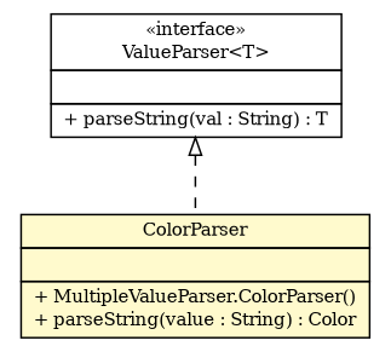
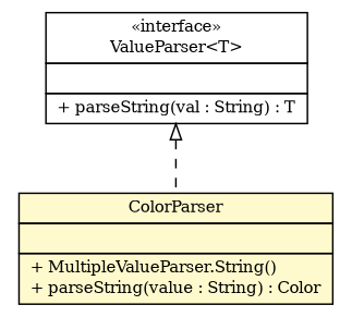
  digraph {
    nodesep=0.25
    ranksep=0.5
    fontname="DejaVu Serif"
    node [fontcolor=black fontname="DejaVu Serif" fontsize=10.0 shape=plaintext]
-   n1 [label=<<table title="com.vectorprint.configuration.parameters.MultipleValueParser.ColorParser" border="0" cellborder="1" cellspacing="0" cellpadding="2" port="p" bgcolor="lemonChiffon" href="./MultipleValueParser.ColorParser.html"> 		<tr><td><table border="0" cellspacing="0" cellpadding="1"> <tr><td align="center" balign="center"> ColorParser </td></tr> 		</table></td></tr> 		<tr><td><table border="0" cellspacing="0" cellpadding="1"> <tr><td align="left" balign="left">  </td></tr> 		</table></td></tr> 		<tr><td><table border="0" cellspacing="0" cellpadding="1"> <tr><td align="left" balign="left"> + MultipleValueParser.ColorParser() </td></tr> <tr><td align="left" balign="left"> + parseString(value : String) : Color </td></tr> 		</table></td></tr> 		</table>>]
+   n1 [label=<<table title="com.vectorprint.configuration.parameters.MultipleValueParser.ColorParser" border="0" cellborder="1" cellspacing="0" cellpadding="2" port="p" bgcolor="lemonChiffon" href="./MultipleValueParser.ColorParser.html"> 		<tr><td><table border="0" cellspacing="0" cellpadding="1"> <tr><td align="center" balign="center"> ColorParser </td></tr> 		</table></td></tr> 		<tr><td><table border="0" cellspacing="0" cellpadding="1"> <tr><td align="left" balign="left">  </td></tr> 		</table></td></tr> 		<tr><td><table border="0" cellspacing="0" cellpadding="1"> <tr><td align="left" balign="left"> + MultipleValueParser.String() </td></tr> <tr><td align="left" balign="left"> + parseString(value : String) : Color </td></tr> 		</table></td></tr> 		</table>>]
    n2 [label=<<table title="com.vectorprint.configuration.parameters.ValueParser" border="0" cellborder="1" cellspacing="0" cellpadding="2" port="p" href="./ValueParser.html"> 		<tr><td><table border="0" cellspacing="0" cellpadding="1"> <tr><td align="center" balign="center"> &#171;interface&#187; </td></tr> <tr><td align="center" balign="center"> ValueParser&lt;T&gt; </td></tr> 		</table></td></tr> 		<tr><td><table border="0" cellspacing="0" cellpadding="1"> <tr><td align="left" balign="left">  </td></tr> 		</table></td></tr> 		<tr><td><table border="0" cellspacing="0" cellpadding="1"> <tr><td align="left" balign="left"> + parseString(val : String) : T </td></tr> 		</table></td></tr> 		</table>>]
    n2 -> n1 [arrowtail=empty dir=back fontname="DejaVu Serif" fontsize=10 headport=p labelfontname=Helvetica labelfontsize=10 style=dashed tailport=p]
  }
